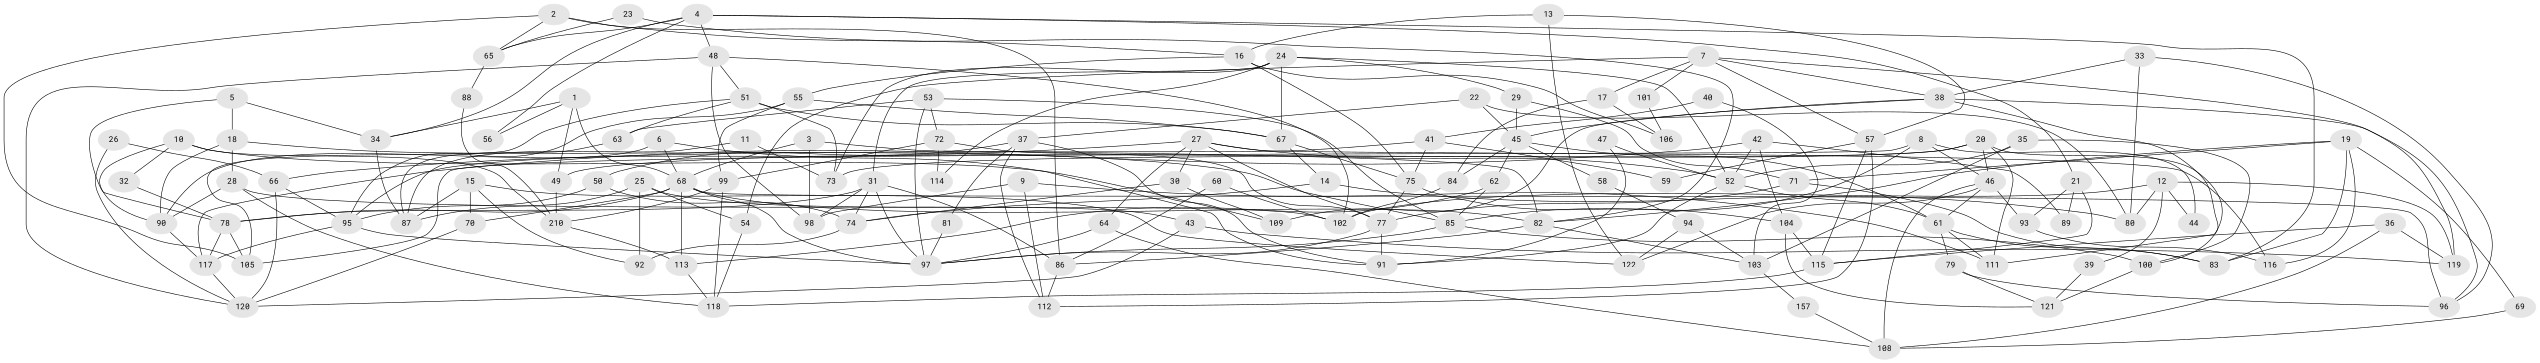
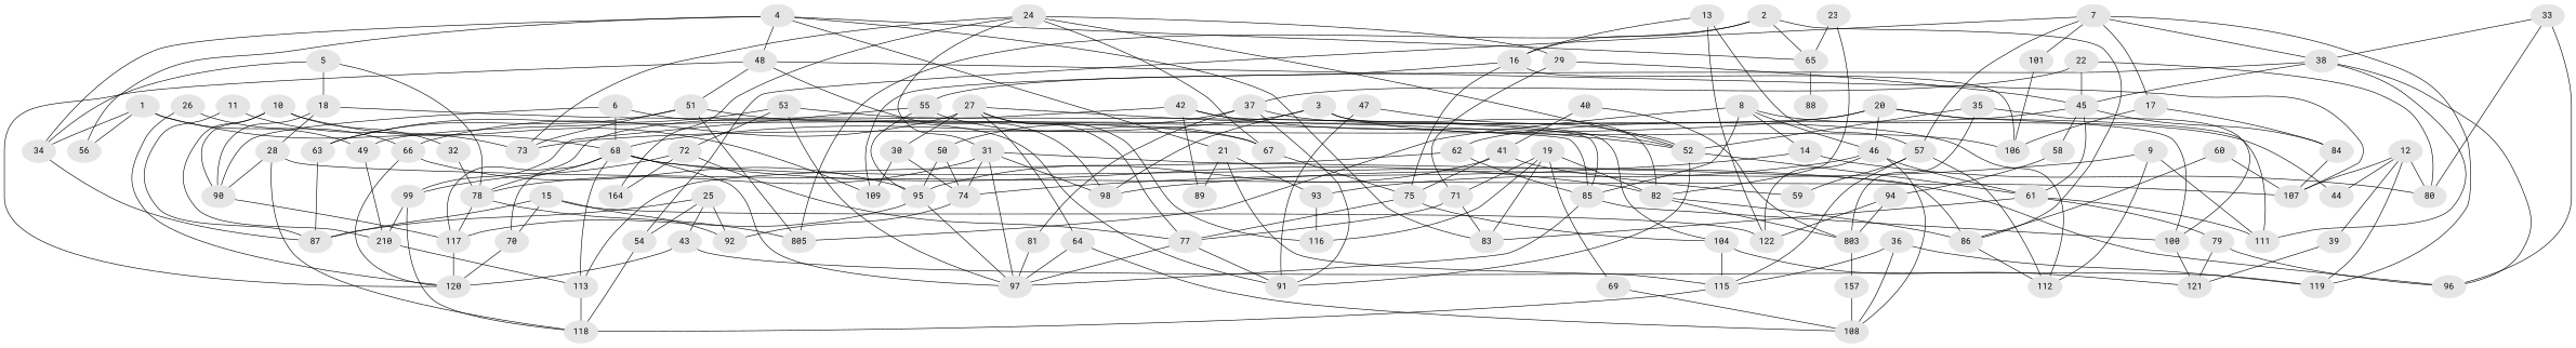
  graph {
    fontname="Roboto Mono"
    node [color=gray90 fontname="Roboto Mono" style=filled]
    edge [fontname="Roboto Mono"]
    1
    34
    49
    56
    68
    87
    n7 [label=210]
    82
    78
    70
    97
    96
    113
    2
    16
    65
    86
-   105
+   105 [label=805]
    106
    55
    75
    88
    112
    3
    98
-   103
+   103 [label=803]
    4
    21
    48
    83
    89
    93
    115
-   102
+   102 [label=107]
    120
    51
    5
    18
    90
    85
    28
    117
    6
    91
    7
    17
    38
    54
    57
    101
    119
    84
    111
    109
    45
    118
    59
    8
    14
    44
    46
    80
    74
    122
    108
    61
    100
    9
    10
    32
    11
    73
    12
    39
    121
    13
    92
    15
    67
    95
    99
    77
    104
    19
    69
    71
    116
    20
    22
    37
    50
    81
    58
    62
    23
    24
    29
    31
    52
-   114
+   114 [label=164]
    25
    43
    26
    66
    27
    30
    64
    33
    35
    n110 [label=157]
    36
    40
    41
    42
    94
    79
    47
    63
    53
    72
    60
    1 -- 34
    1 -- 49
    1 -- 56
    1 -- 68
    34 -- 87
    49 -- n7
    68 -- 82
    68 -- 78
    68 -- 70
    68 -- 97
    68 -- 96
    68 -- 113
    n7 -- 113
    82 -- 86
    82 -- 103
    78 -- 105
    78 -- 117
    70 -- 120
    113 -- 118
    2 -- 16
    2 -- 65
    2 -- 86
    2 -- 105
    16 -- 106
    16 -- 55
    16 -- 75
    65 -- 88
    86 -- 112
    55 -- 67
    55 -- 95
    55 -- 99
    75 -- 77
    75 -- 104
-   88 -- n7
    3 -- 68
    3 -- 82
+   3 -- 106
    3 -- 98
    103 -- n110
    4 -- 34
    4 -- 56
    4 -- 65
    4 -- 21
    4 -- 48
    4 -- 83
    21 -- 89
    21 -- 93
    21 -- 115
    48 -- 98
    48 -- 102
    48 -- 120
    48 -- 51
    93 -- 116
    115 -- 118
    51 -- 105
    51 -- 73
    51 -- 67
    51 -- 63
    5 -- 34
    5 -- 78
    5 -- 18
    18 -- 90
    18 -- 85
    18 -- 28
    90 -- 117
    85 -- 97
    85 -- 100
    28 -- 102
    28 -- 90
    28 -- 118
    117 -- 120
    6 -- 68
    6 -- 90
    6 -- 91
    7 -- 17
    7 -- 38
    7 -- 54
    7 -- 57
    7 -- 101
    7 -- 119
    17 -- 106
    17 -- 84
    38 -- 96
    38 -- 111
    38 -- 109
    38 -- 45
    54 -- 118
    57 -- 112
    57 -- 115
    57 -- 59
    101 -- 106
    84 -- 102
    45 -- 84
    45 -- 61
    45 -- 58
    45 -- 62
    8 -- 105
    8 -- 85
-   67 -- 14
+   8 -- 14
    8 -- 44
    8 -- 46
    14 -- 80
    14 -- 74
    46 -- 93
    46 -- 122
    46 -- 108
    46 -- 61
    74 -- 92
    61 -- 83
    61 -- 111
    61 -- 79
    100 -- 121
    9 -- 112
    9 -- 98
    9 -- 111
    10 -- n7
    10 -- 90
    10 -- 109
    10 -- 32
    32 -- 78
    11 -- 87
    11 -- 73
    12 -- 102
    12 -- 119
    12 -- 44
    12 -- 80
    12 -- 39
    39 -- 121
    13 -- 16
    13 -- 57
    13 -- 122
    15 -- 87
    15 -- 70
    15 -- 122
    15 -- 92
    67 -- 75
    95 -- 97
    95 -- 117
    99 -- n7
    99 -- 118
    77 -- 97
    77 -- 91
    104 -- 115
    104 -- 121
    19 -- 82
    19 -- 83
    19 -- 69
    19 -- 71
    19 -- 116
    69 -- 108
    71 -- 83
    71 -- 77
    20 -- 49
    20 -- 111
    20 -- 46
    20 -- 100
    20 -- 73
    22 -- 45
    22 -- 80
    22 -- 37
    37 -- 112
    37 -- 91
    37 -- 50
    37 -- 81
    50 -- 74
    50 -- 95
    81 -- 97
    58 -- 94
    62 -- 113
    62 -- 85
    23 -- 82
    23 -- 65
    24 -- 73
    24 -- 67
    24 -- 29
    24 -- 31
    24 -- 52
    24 -- 114
    29 -- 45
    29 -- 71
    31 -- 78
    31 -- 97
    31 -- 86
    31 -- 98
    31 -- 74
    52 -- 91
    52 -- 61
    25 -- 87
    25 -- 54
    25 -- 92
    25 -- 43
    43 -- 120
    43 -- 119
    26 -- 120
    26 -- 66
    66 -- 120
    66 -- 95
    27 -- 77
    27 -- 116
    27 -- 52
    27 -- 66
    27 -- 30
    27 -- 64
    30 -- 109
    30 -- 74
    64 -- 97
    64 -- 108
    33 -- 96
    33 -- 38
    33 -- 80
    35 -- 103
    35 -- 100
    35 -- 52
    n110 -- 108
    36 -- 115
    36 -- 119
    36 -- 108
    40 -- 103
    40 -- 41
    41 -- 75
    41 -- 59
    41 -- 95
    42 -- 89
    42 -- 117
    42 -- 104
    42 -- 52
    94 -- 103
    94 -- 122
    79 -- 96
    79 -- 121
    47 -- 91
    47 -- 52
    63 -- 87
    53 -- 97
    53 -- 85
    53 -- 63
    53 -- 72
    72 -- 99
    72 -- 77
    72 -- 114
    60 -- 86
    60 -- 102
  }
